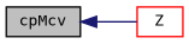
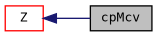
  digraph {
    rankdir=LR
    fontname="DejaVu Sans Mono"
    node [fontname="DejaVu Sans Mono" fontsize=10 shape=record]
    n1 [color=black fillcolor=grey75 fontcolor=black height=0.2 label=cpMcv style=filled width=0.4]
    n2 [color=red height=0.2 label=Z width=0.4]
-   n1 -> n2 [color=midnightblue dir=back fontname="DejaVu Sans Mono" fontsize=10 labelfontname=FreeSans labelfontsize=10 style=solid]
+   n2 -> n1 [color=midnightblue dir=back fontname="DejaVu Sans Mono" fontsize=10 labelfontname=FreeSans labelfontsize=10 style=solid]
  }
